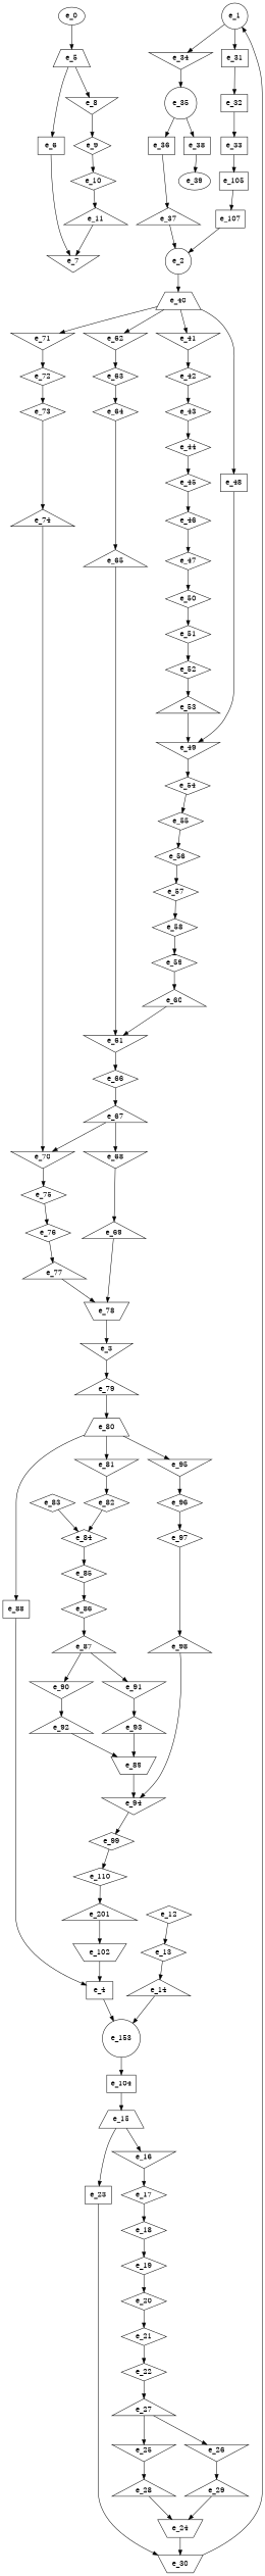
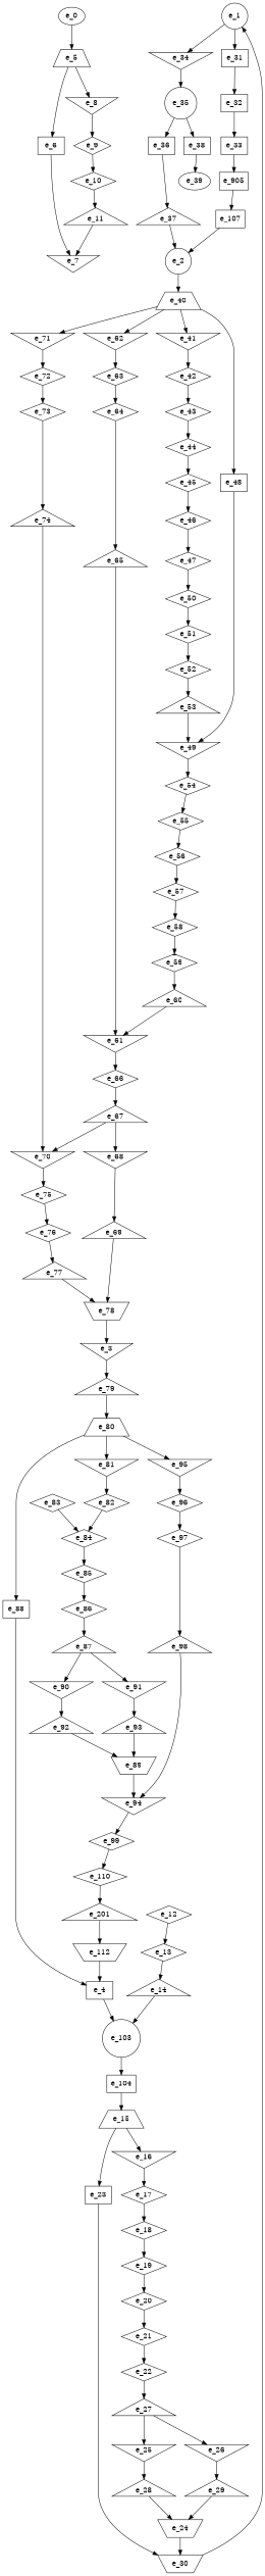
  digraph {
    node [shape=diamond]
    e_5 [shape=trapezium]
    e_6 [shape=dot]
    e_8 [shape=invtriangle]
    e_0 [shape=""]
    e_1 [shape=circle]
    e_31 [shape=dot]
    e_34 [shape=invtriangle]
    e_32 [shape=dot]
    e_35 [shape=circle]
    e_2 [shape=circle]
    e_40 [shape=trapezium]
    e_41 [shape=invtriangle]
    e_48 [shape=dot]
    e_62 [shape=invtriangle]
    e_71 [shape=invtriangle]
    e_3 [shape=invtriangle]
    e_79 [shape=triangle]
    e_80 [shape=trapezium]
    e_4 [shape=dot]
-   e_103 [shape=circle label=e_153]
+   e_103 [shape=circle]
    e_104 [shape=dot]
    e_7 [shape=invtriangle]
    e_9
    e_12
    e_13
    e_10
    e_11 [shape=triangle]
    e_14 [shape=triangle]
    e_15 [shape=trapezium]
    e_16 [shape=invtriangle]
    e_23 [shape=dot]
    e_17
    e_30 [shape=invtrapezium]
    e_18
    e_19
    e_20
    e_21
    e_22
    e_27 [shape=triangle]
    e_25 [shape=invtriangle]
    e_26 [shape=invtriangle]
    e_24 [shape=invtrapezium]
    e_28 [shape=triangle]
    e_29 [shape=triangle]
    e_33 [shape=dot]
-   e_105 [shape=dot]
+   e_105 [shape=dot label=e_905]
    n47 [label=e_107 shape=dot]
    e_36 [shape=dot]
    e_38 [shape=dot]
    e_37 [shape=triangle]
    e_39 [shape=""]
    e_42
    e_49 [shape=invtriangle]
    e_63
    e_72
    e_43
    e_44
    e_45
    e_46
    e_47
    e_50
    e_51
    e_54
    e_55
    e_52
    e_53 [shape=triangle]
    e_56
    e_57
    e_58
    e_59
    e_60 [shape=triangle]
    e_61 [shape=invtriangle]
    e_66
    e_67 [shape=triangle]
    e_64
    e_65 [shape=triangle]
    e_68 [shape=invtriangle]
    e_70 [shape=invtriangle]
    e_69 [shape=triangle]
    e_75
    e_78 [shape=invtrapezium]
    e_76
    e_73
    e_74 [shape=triangle]
    e_77 [shape=triangle]
    e_81 [shape=invtriangle]
    e_88 [shape=dot]
    e_95 [shape=invtriangle]
    e_82
    e_96
    e_84
    e_83
    e_85
    e_86
    e_87 [shape=triangle]
    e_90 [shape=invtriangle]
    e_91 [shape=invtriangle]
    e_92 [shape=triangle]
    e_93 [shape=triangle]
-   e_102 [shape=invtrapezium]
+   e_102 [shape=invtrapezium label=e_112]
    e_89 [shape=invtrapezium]
    e_94 [shape=invtriangle]
    e_99
    n104 [label=e_110]
    e_97
    e_98 [shape=triangle]
    n107 [label=e_201 shape=triangle]
    e_5 -> e_6
    e_5 -> e_8
    e_6 -> e_7
    e_8 -> e_9
    e_0 -> e_5
    e_1 -> e_31
    e_1 -> e_34
    e_31 -> e_32
    e_34 -> e_35
    e_32 -> e_33
    e_35 -> e_36
    e_35 -> e_38
    e_2 -> e_40
    e_40 -> e_41
    e_40 -> e_48
    e_40 -> e_62
    e_40 -> e_71
    e_41 -> e_42
    e_48 -> e_49
    e_62 -> e_63
    e_71 -> e_72
    e_3 -> e_79
    e_79 -> e_80
    e_80 -> e_81
    e_80 -> e_88
    e_80 -> e_95
    e_4 -> e_103
    e_103 -> e_104
    e_104 -> e_15
    e_9 -> e_10
    e_12 -> e_13
    e_13 -> e_14
    e_10 -> e_11
    e_11 -> e_7
    e_14 -> e_103
    e_15 -> e_16
    e_15 -> e_23
    e_16 -> e_17
    e_23 -> e_30
    e_17 -> e_18
    e_30 -> e_1
    e_18 -> e_19
    e_19 -> e_20
    e_20 -> e_21
    e_21 -> e_22
    e_22 -> e_27
    e_27 -> e_25
    e_27 -> e_26
    e_25 -> e_28
    e_26 -> e_29
    e_24 -> e_30
    e_28 -> e_24
    e_29 -> e_24
    e_33 -> e_105
    e_105 -> n47
    n47 -> e_2
    e_36 -> e_37
    e_38 -> e_39
    e_37 -> e_2
    e_42 -> e_43
    e_49 -> e_54
    e_63 -> e_64
    e_72 -> e_73
    e_43 -> e_44
    e_44 -> e_45
    e_45 -> e_46
    e_46 -> e_47
    e_47 -> e_50
    e_50 -> e_51
    e_51 -> e_52
    e_54 -> e_55
    e_55 -> e_56
    e_52 -> e_53
    e_53 -> e_49
    e_56 -> e_57
    e_57 -> e_58
    e_58 -> e_59
    e_59 -> e_60
    e_60 -> e_61
    e_61 -> e_66
    e_66 -> e_67
    e_67 -> e_68
    e_67 -> e_70
    e_64 -> e_65
    e_65 -> e_61
    e_68 -> e_69
    e_70 -> e_75
    e_69 -> e_78
    e_75 -> e_76
    e_78 -> e_3
    e_76 -> e_77
    e_73 -> e_74
    e_74 -> e_70
    e_77 -> e_78
    e_81 -> e_82
    e_88 -> e_4
    e_95 -> e_96
    e_82 -> e_84
    e_96 -> e_97
    e_84 -> e_85
    e_83 -> e_84
    e_85 -> e_86
    e_86 -> e_87
    e_87 -> e_90
    e_87 -> e_91
    e_90 -> e_92
    e_91 -> e_93
    e_92 -> e_89
    e_93 -> e_89
    e_102 -> e_4
    e_89 -> e_94
    e_94 -> e_99
    e_99 -> n104
    n104 -> n107
    e_97 -> e_98
    e_98 -> e_94
    n107 -> e_102
  }
